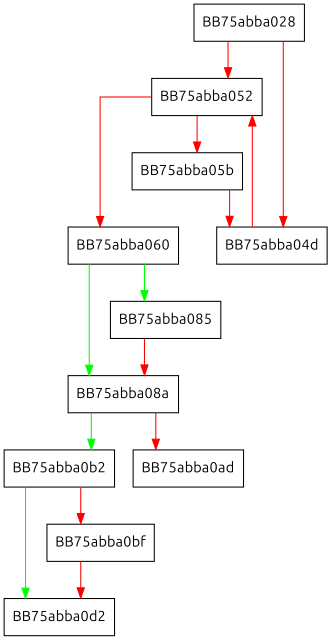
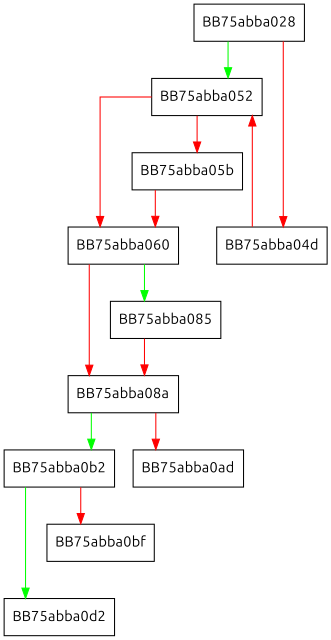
  digraph {
    fontname=Ubuntu
    splines=ortho
    node [fontname=Ubuntu shape=box]
    edge [color=red fontname=Ubuntu]
    BB75abba028
    BB75abba052
    BB75abba04d
    BB75abba060
    BB75abba05b
    BB75abba08a
    BB75abba085
    BB75abba0b2
    BB75abba0ad
    BB75abba0d2
    BB75abba0bf
-   BB75abba028 -> BB75abba052
+   BB75abba028 -> BB75abba052 [color=green]
    BB75abba028 -> BB75abba04d
    BB75abba052 -> BB75abba060
    BB75abba052 -> BB75abba05b
    BB75abba04d -> BB75abba052
-   BB75abba060 -> BB75abba08a [color=green]
+   BB75abba060 -> BB75abba08a
    BB75abba060 -> BB75abba085 [color=green]
-   BB75abba05b -> BB75abba04d
+   BB75abba05b -> BB75abba060
    BB75abba08a -> BB75abba0b2 [color=green]
    BB75abba08a -> BB75abba0ad
    BB75abba085 -> BB75abba08a
    BB75abba0b2 -> BB75abba0d2 [color=green]
    BB75abba0b2 -> BB75abba0bf
-   BB75abba0bf -> BB75abba0d2
  }
